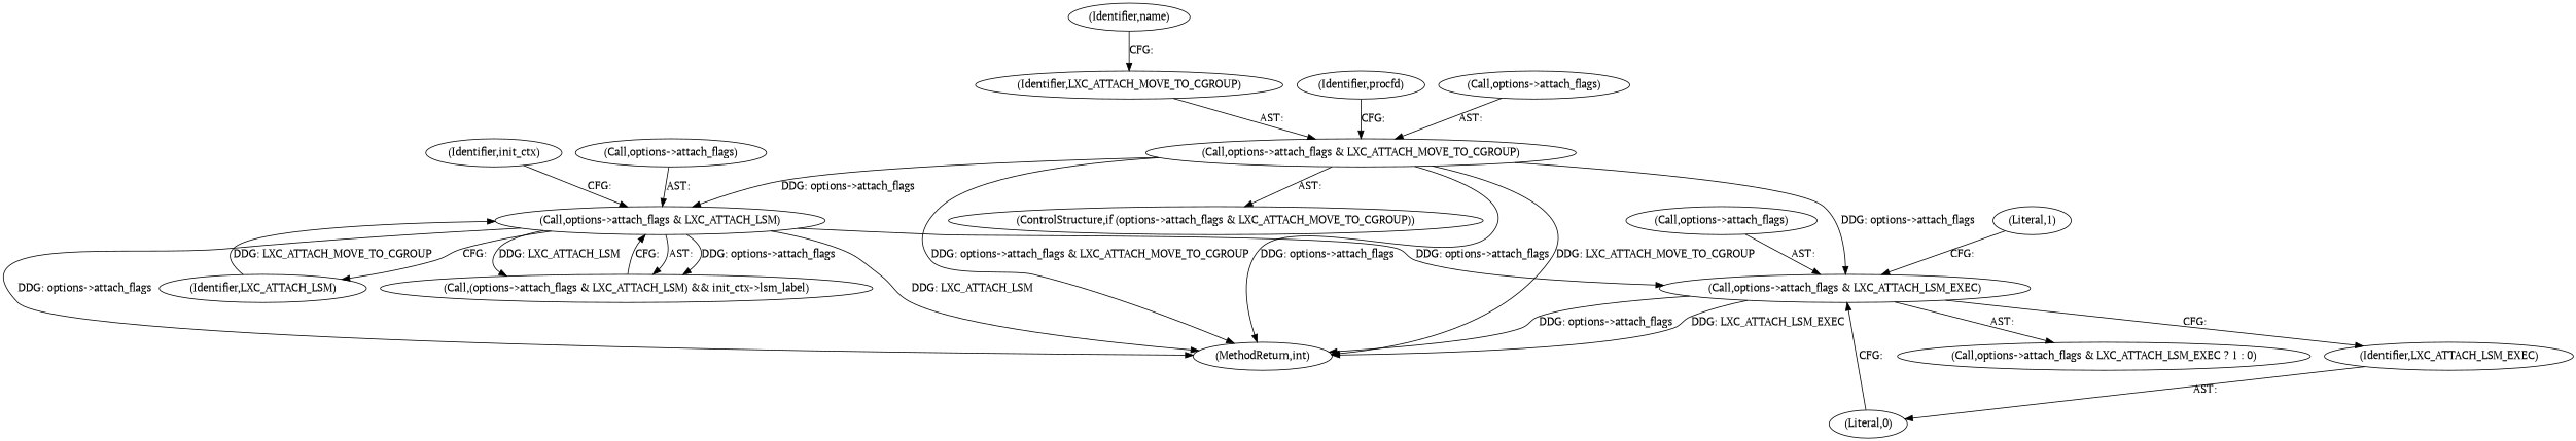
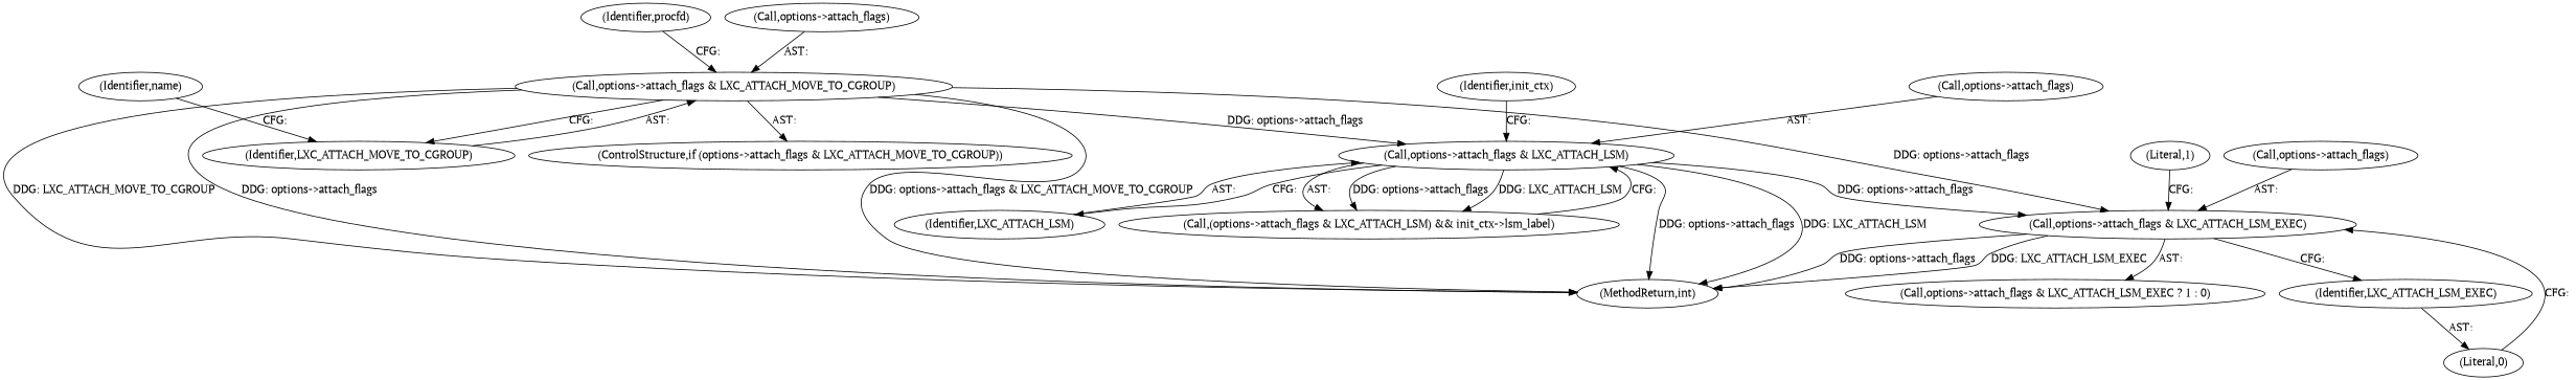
  digraph {
    fontname="PT Serif"
    node [fontname="PT Serif"]
    edge [fontname="PT Serif"]
    n1 [label="(Call,options->attach_flags & LXC_ATTACH_LSM_EXEC)"]
    n2 [label="(Call,options->attach_flags & LXC_ATTACH_LSM_EXEC ? 1 : 0)"]
    n3 [label="(MethodReturn,int)"]
    n4 [label="(Identifier,LXC_ATTACH_LSM_EXEC)"]
    n5 [label="(Literal,0)"]
    n6 [label="(Call,options->attach_flags & LXC_ATTACH_MOVE_TO_CGROUP)"]
    n7 [label="(Call,options->attach_flags & LXC_ATTACH_LSM)"]
    n8 [label="(Identifier,LXC_ATTACH_MOVE_TO_CGROUP)"]
    n9 [label="(ControlStructure,if (options->attach_flags & LXC_ATTACH_MOVE_TO_CGROUP))"]
    n10 [label="(Call,(options->attach_flags & LXC_ATTACH_LSM) && init_ctx->lsm_label)"]
    n11 [label="(Identifier,LXC_ATTACH_LSM)"]
    n12 [label="(Identifier,procfd)"]
    n13 [label="(Call,options->attach_flags)"]
    n14 [label="(Identifier,name)"]
    n15 [label="(Identifier,init_ctx)"]
    n16 [label="(Call,options->attach_flags)"]
    n17 [label="(Literal,1)"]
    n18 [label="(Call,options->attach_flags)"]
    n1 -> n2 [label="AST: "]
    n1 -> n3 [label="DDG: options->attach_flags"]
    n1 -> n3 [label="DDG: LXC_ATTACH_LSM_EXEC"]
    n1 -> n4 [label="CFG: "]
    n4 -> n5 [label="AST: "]
    n5 -> n1 [label="CFG: "]
    n6 -> n1 [label="DDG: options->attach_flags"]
    n6 -> n3 [label="DDG: options->attach_flags"]
    n6 -> n3 [label="DDG: options->attach_flags & LXC_ATTACH_MOVE_TO_CGROUP"]
    n6 -> n3 [label="DDG: LXC_ATTACH_MOVE_TO_CGROUP"]
    n6 -> n7 [label="DDG: options->attach_flags"]
+   n6 -> n8 [label="CFG: "]
    n6 -> n9 [label="AST: "]
    n7 -> n1 [label="DDG: options->attach_flags"]
    n7 -> n3 [label="DDG: options->attach_flags"]
    n7 -> n3 [label="DDG: LXC_ATTACH_LSM"]
    n7 -> n10 [label="AST: "]
    n7 -> n10 [label="DDG: options->attach_flags"]
    n7 -> n10 [label="DDG: LXC_ATTACH_LSM"]
    n7 -> n11 [label="CFG: "]
    n8 -> n6 [label="AST: "]
    n10 -> n7 [label="CFG: "]
-   n11 -> n7 [label="DDG: LXC_ATTACH_MOVE_TO_CGROUP"]
+   n11 -> n7 [label="AST: "]
    n12 -> n6 [label="CFG: "]
    n13 -> n6 [label="AST: "]
    n14 -> n8 [label="CFG: "]
    n15 -> n7 [label="CFG: "]
    n16 -> n1 [label="AST: "]
    n17 -> n1 [label="CFG: "]
    n18 -> n7 [label="AST: "]
  }
